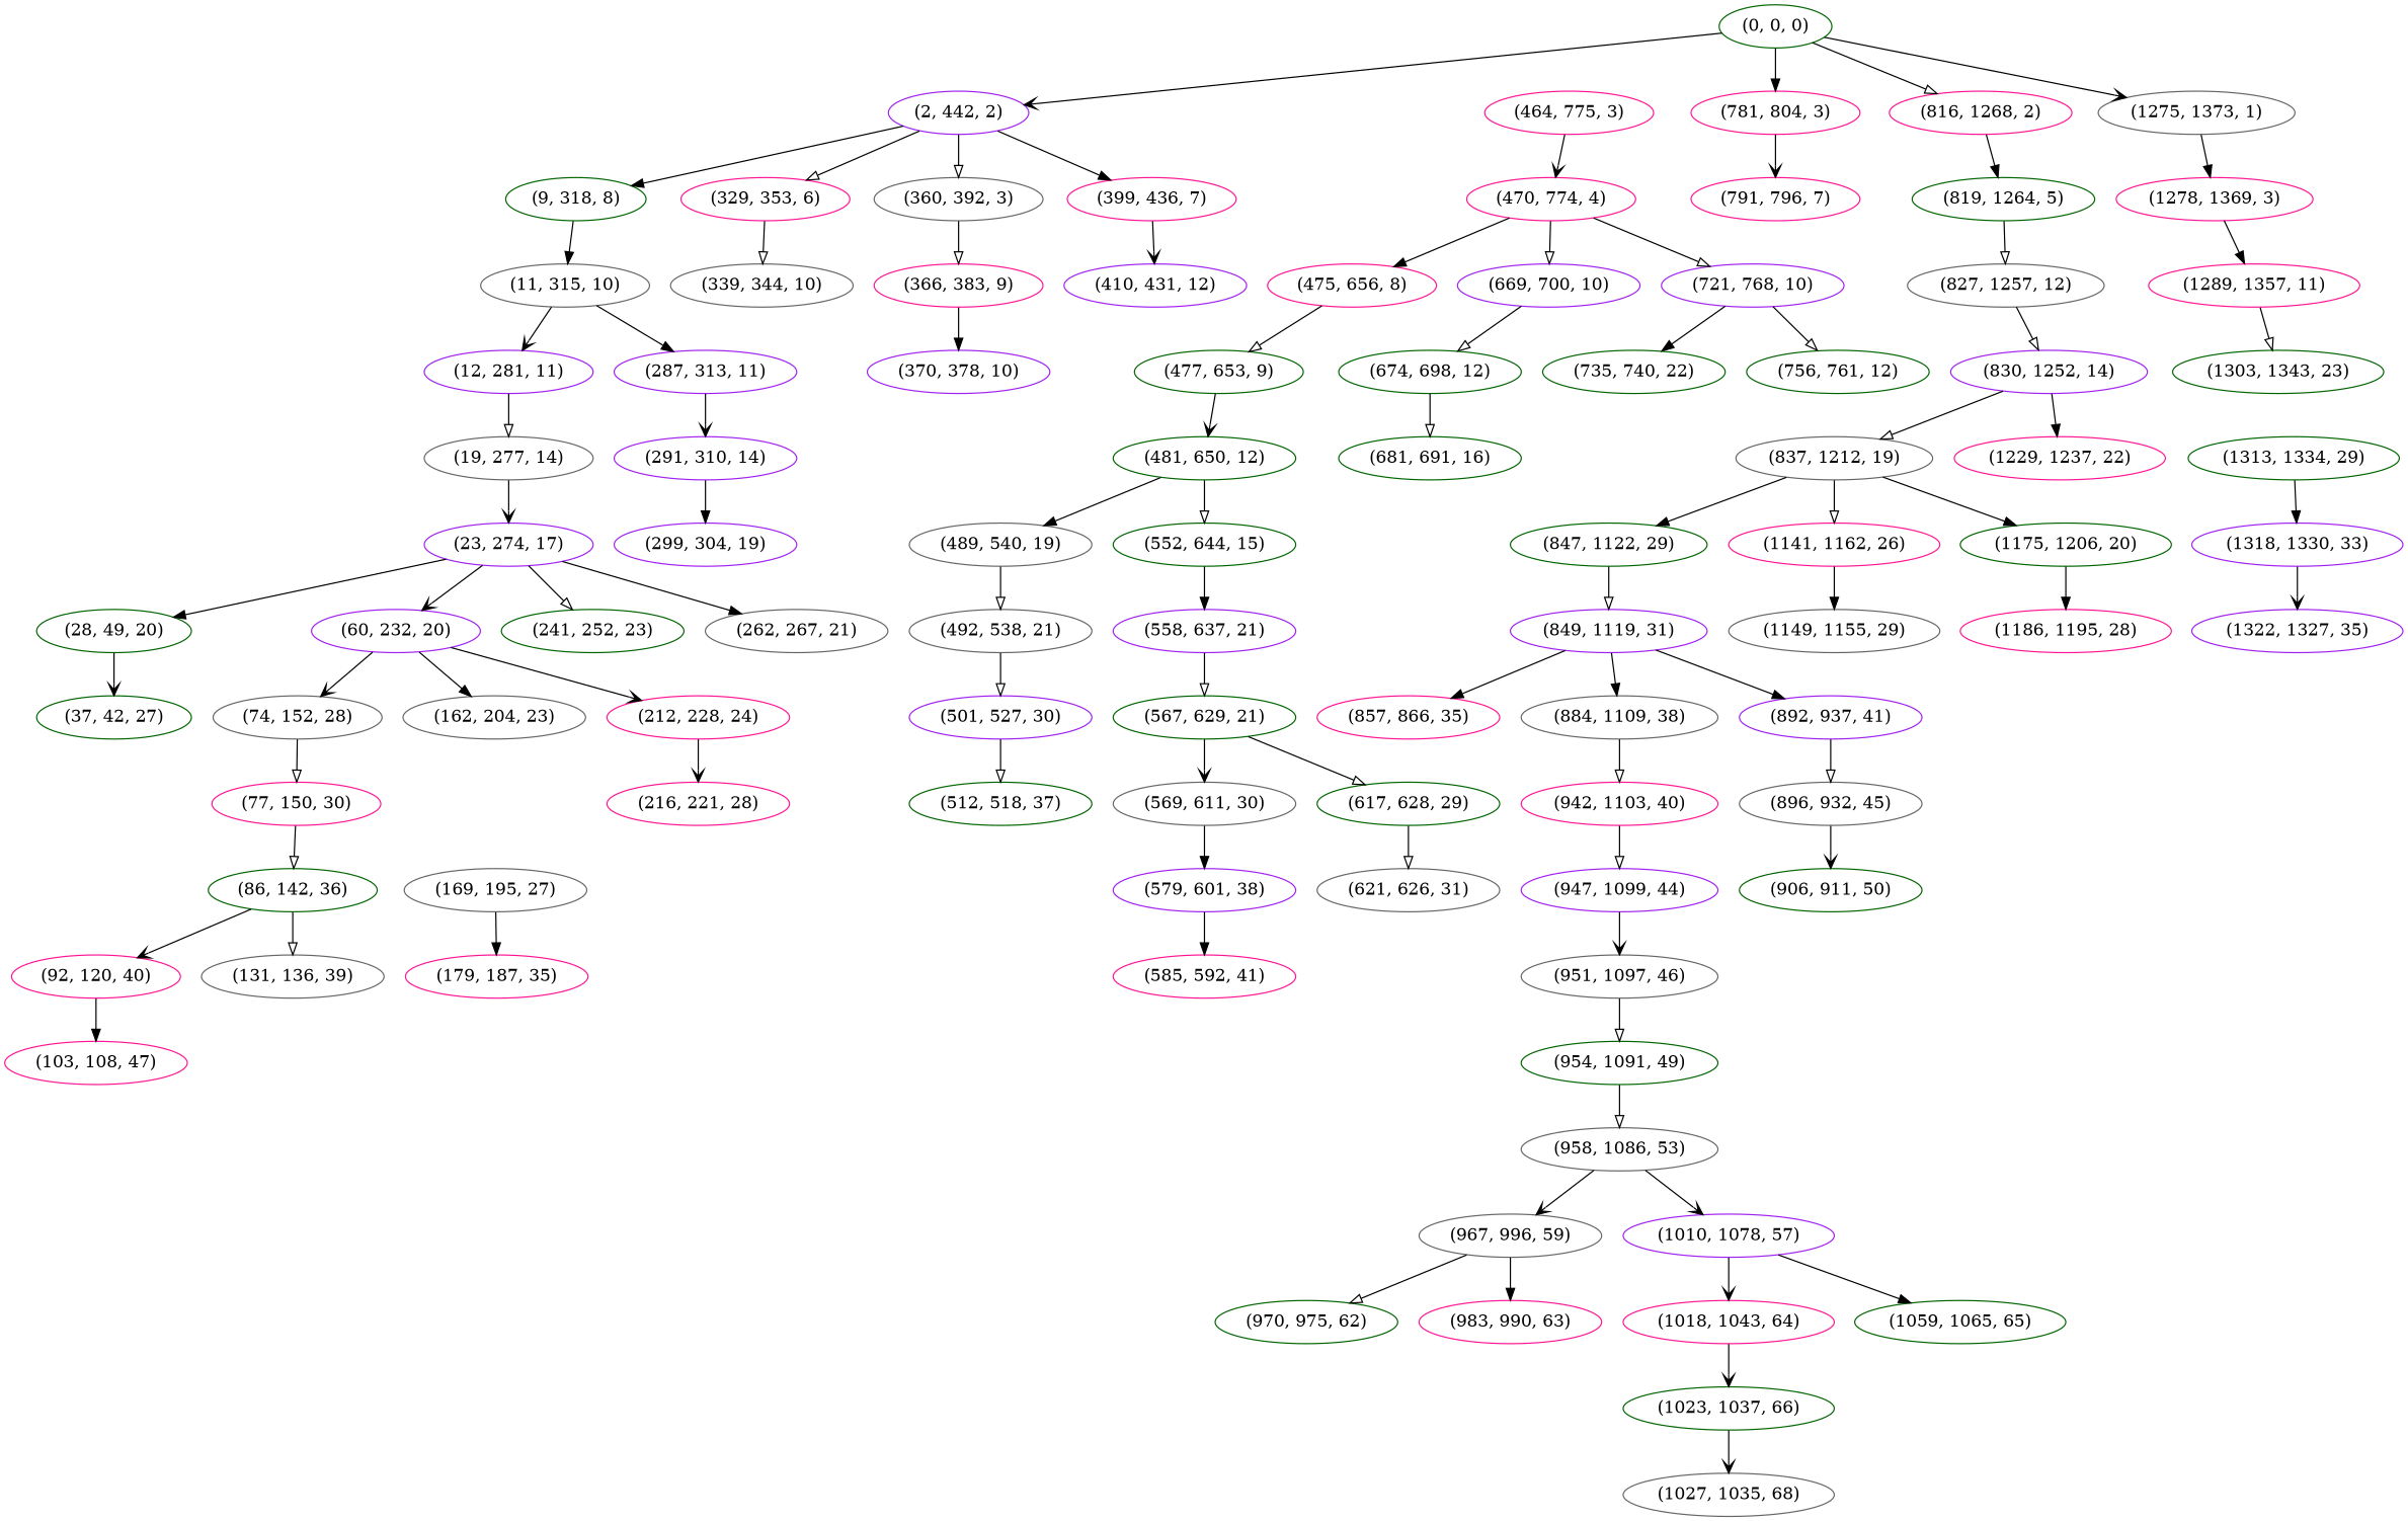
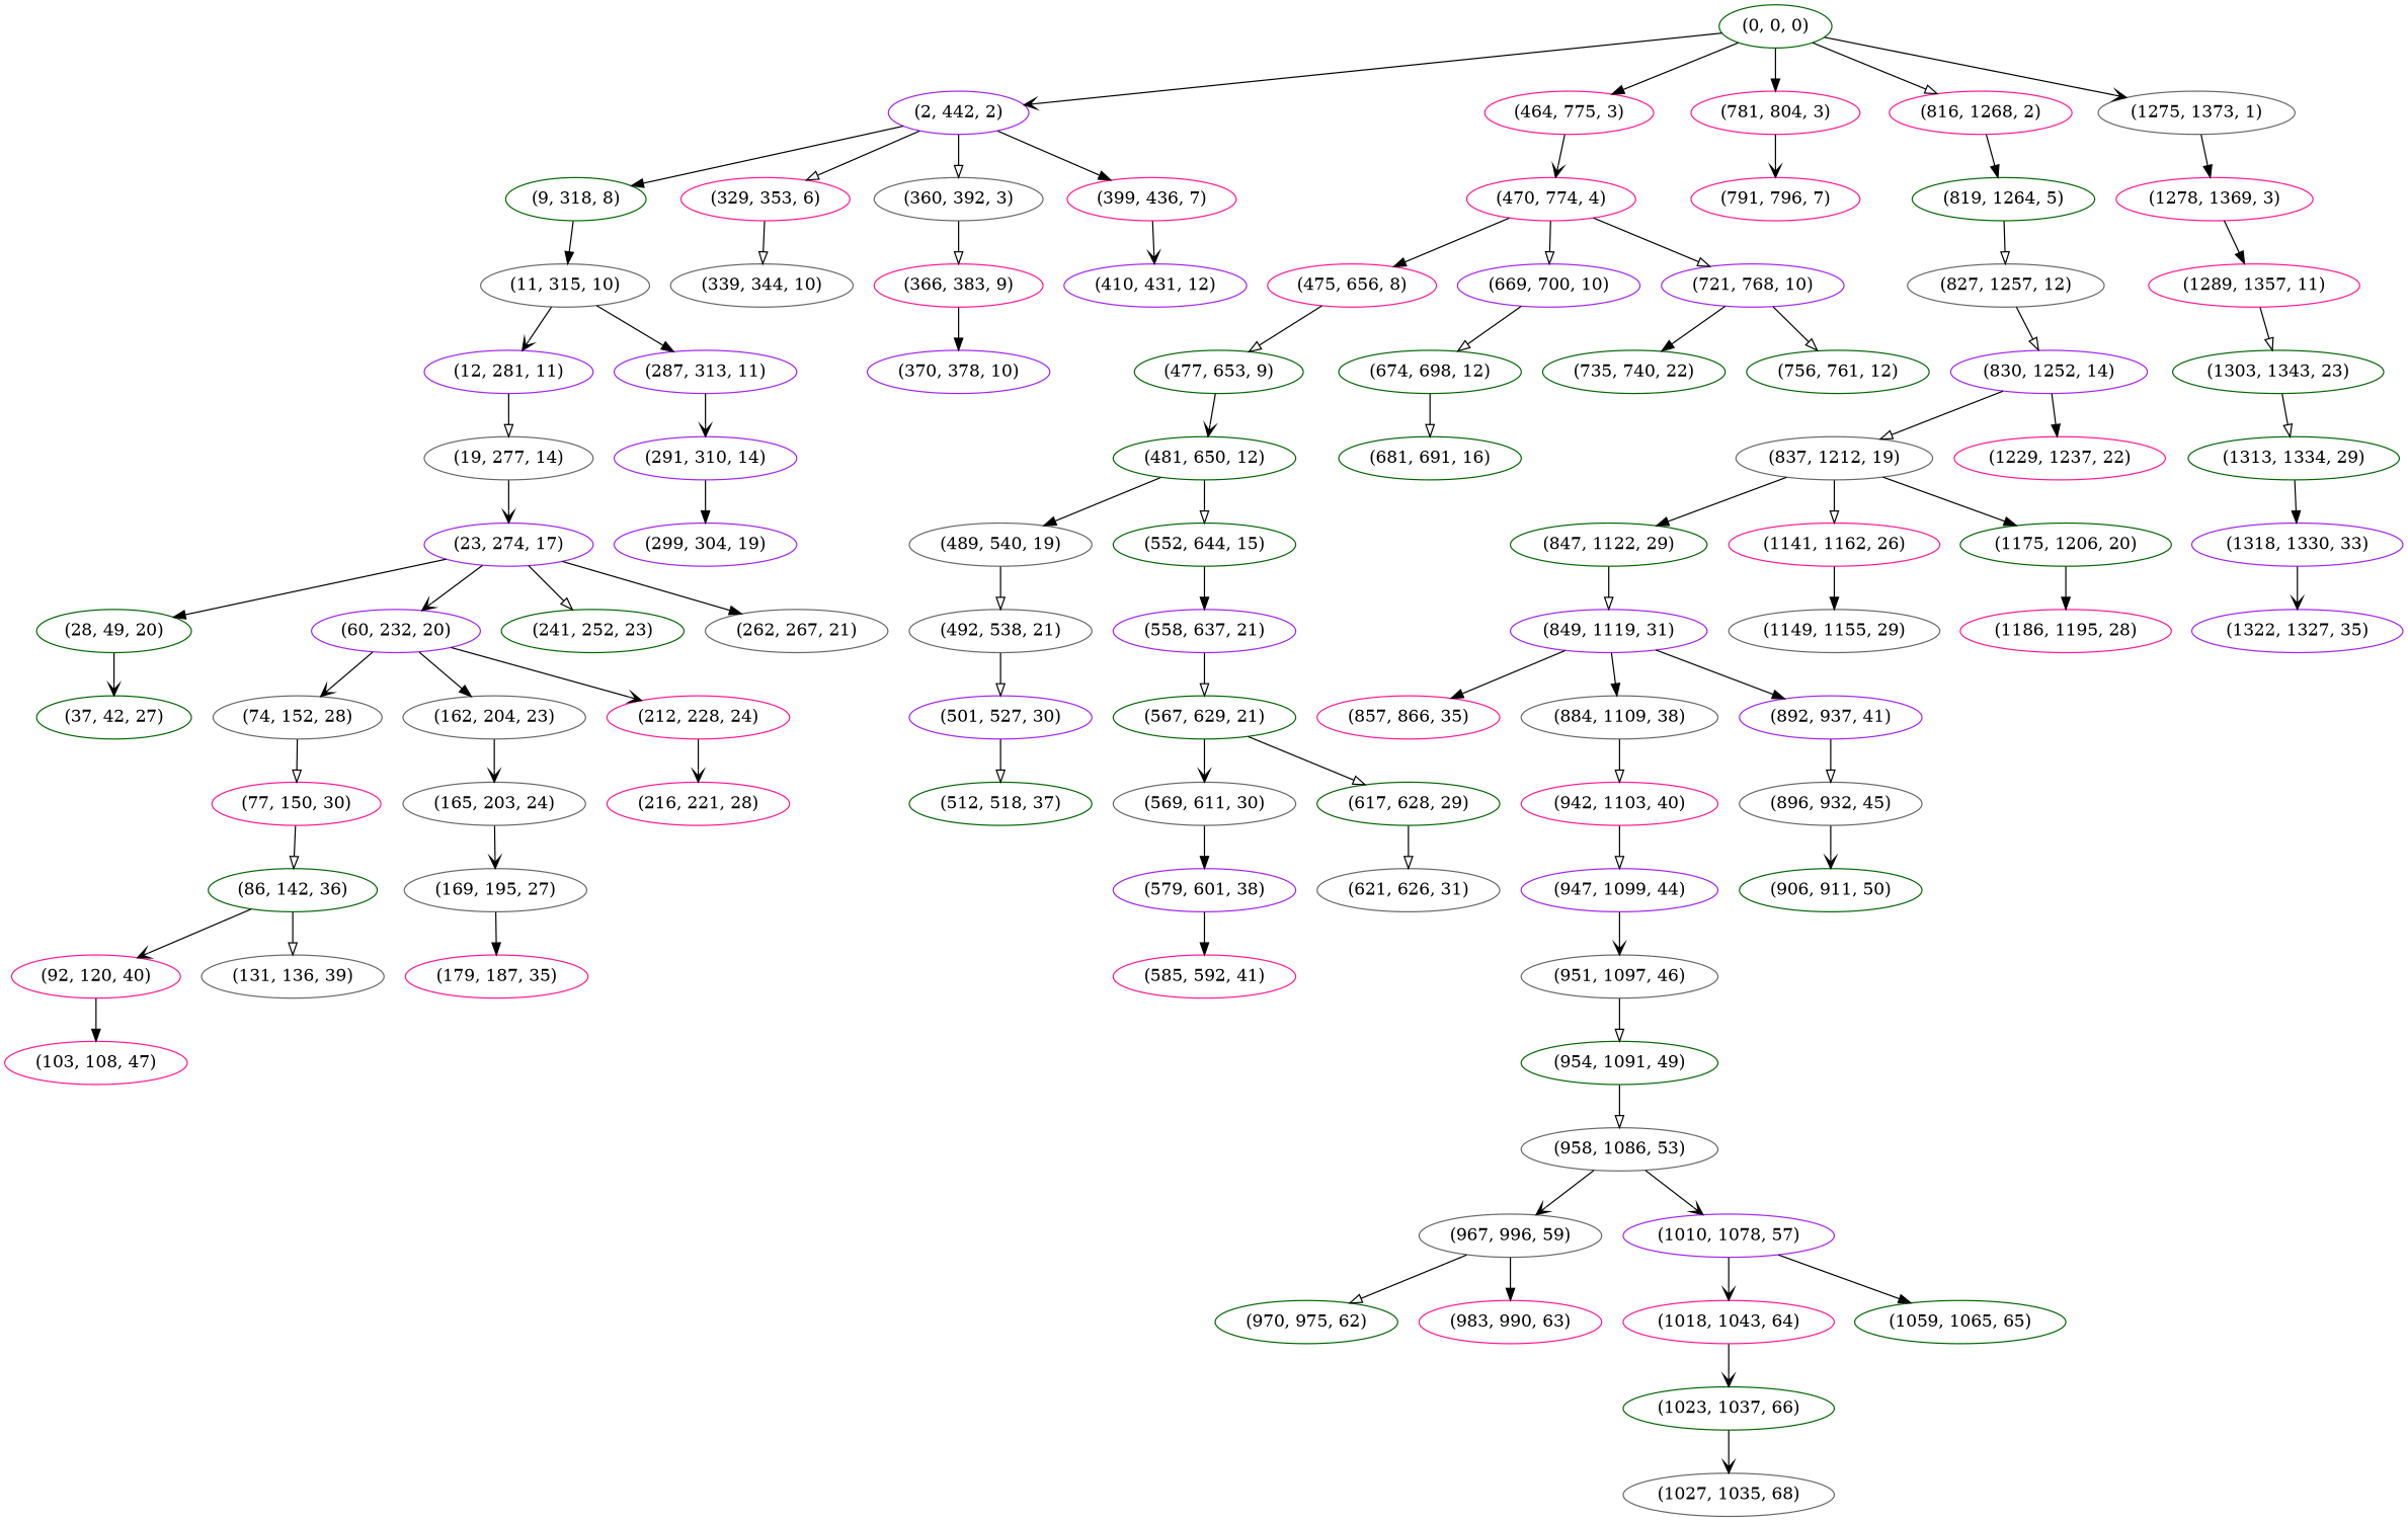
  digraph {
    fontname="DejaVu Serif"
    node [color=darkgreen fontname="DejaVu Serif"]
    edge [arrowhead=onormal fontname="DejaVu Serif"]
    "(2, 442, 2)" [color=purple]
    "(0, 0, 0)"
    "(464, 775, 3)" [color=deeppink]
    "(781, 804, 3)" [color=deeppink]
    "(816, 1268, 2)" [color=deeppink]
    "(1275, 1373, 1)" [color=gray40]
    "(9, 318, 8)"
    "(329, 353, 6)" [color=deeppink]
    "(360, 392, 3)" [color=gray40]
    "(399, 436, 7)" [color=deeppink]
    "(470, 774, 4)" [color=deeppink]
    "(791, 796, 7)" [color=deeppink]
    "(819, 1264, 5)"
    "(1278, 1369, 3)" [color=deeppink]
    "(11, 315, 10)" [color=gray40]
    "(339, 344, 10)" [color=gray40]
    "(366, 383, 9)" [color=deeppink]
    "(410, 431, 12)" [color=purple]
    "(12, 281, 11)" [color=purple]
    "(287, 313, 11)" [color=purple]
    "(19, 277, 14)" [color=gray40]
    "(291, 310, 14)" [color=purple]
    "(23, 274, 17)" [color=purple]
    "(28, 49, 20)"
    "(60, 232, 20)" [color=purple]
    "(241, 252, 23)"
    "(262, 267, 21)" [color=gray40]
    "(37, 42, 27)"
    "(74, 152, 28)" [color=gray40]
    "(162, 204, 23)" [color=gray40]
    "(212, 228, 24)" [color=deeppink]
    "(77, 150, 30)" [color=deeppink]
+   "(165, 203, 24)" [color=gray40]
    "(216, 221, 28)" [color=deeppink]
    "(86, 142, 36)"
    "(92, 120, 40)" [color=deeppink]
    "(131, 136, 39)" [color=gray40]
    "(103, 108, 47)" [color=deeppink]
    "(169, 195, 27)" [color=gray40]
    "(179, 187, 35)" [color=deeppink]
    "(299, 304, 19)" [color=purple]
    "(370, 378, 10)" [color=purple]
    "(475, 656, 8)" [color=deeppink]
    "(669, 700, 10)" [color=purple]
    "(721, 768, 10)" [color=purple]
    "(477, 653, 9)"
    "(674, 698, 12)"
    "(735, 740, 22)"
    "(756, 761, 12)"
    "(481, 650, 12)"
    "(489, 540, 19)" [color=gray40]
    "(552, 644, 15)"
    "(492, 538, 21)" [color=gray40]
    "(558, 637, 21)" [color=purple]
    "(501, 527, 30)" [color=purple]
    "(512, 518, 37)"
    n57 [label="(567, 629, 21)"]
    "(569, 611, 30)" [color=gray40]
    "(617, 628, 29)"
    "(579, 601, 38)" [color=purple]
    "(621, 626, 31)" [color=gray40]
    "(585, 592, 41)" [color=deeppink]
    "(681, 691, 16)"
    "(827, 1257, 12)" [color=gray40]
    "(830, 1252, 14)" [color=purple]
    "(837, 1212, 19)" [color=gray40]
    "(1229, 1237, 22)" [color=deeppink]
    "(847, 1122, 29)"
    "(1141, 1162, 26)" [color=deeppink]
    "(1175, 1206, 20)"
    "(849, 1119, 31)" [color=purple]
    "(1149, 1155, 29)" [color=gray40]
    "(1186, 1195, 28)" [color=deeppink]
    "(857, 866, 35)" [color=deeppink]
    "(884, 1109, 38)" [color=gray40]
    "(892, 937, 41)" [color=purple]
    "(942, 1103, 40)" [color=deeppink]
    "(896, 932, 45)" [color=gray40]
    "(947, 1099, 44)" [color=purple]
    n80 [label="(906, 911, 50)"]
    "(951, 1097, 46)" [color=gray40]
    "(954, 1091, 49)"
    "(958, 1086, 53)" [color=gray40]
    "(967, 996, 59)" [color=gray40]
    "(1010, 1078, 57)" [color=purple]
    "(970, 975, 62)"
    "(983, 990, 63)" [color=deeppink]
    "(1018, 1043, 64)" [color=deeppink]
    "(1059, 1065, 65)"
    "(1023, 1037, 66)"
    "(1027, 1035, 68)" [color=gray40]
    "(1289, 1357, 11)" [color=deeppink]
    "(1303, 1343, 23)"
    "(1313, 1334, 29)"
    "(1318, 1330, 33)" [color=purple]
    "(1322, 1327, 35)" [color=purple]
    "(2, 442, 2)" -> "(9, 318, 8)" [arrowhead=normal]
    "(2, 442, 2)" -> "(329, 353, 6)"
    "(2, 442, 2)" -> "(360, 392, 3)"
    "(2, 442, 2)" -> "(399, 436, 7)" [arrowhead=normal]
    "(0, 0, 0)" -> "(2, 442, 2)" [arrowhead=vee]
+   "(0, 0, 0)" -> "(464, 775, 3)" [arrowhead=normal]
    "(0, 0, 0)" -> "(781, 804, 3)" [arrowhead=normal]
    "(0, 0, 0)" -> "(816, 1268, 2)"
    "(0, 0, 0)" -> "(1275, 1373, 1)" [arrowhead=vee]
    "(464, 775, 3)" -> "(470, 774, 4)" [arrowhead=vee]
    "(781, 804, 3)" -> "(791, 796, 7)" [arrowhead=vee]
    "(816, 1268, 2)" -> "(819, 1264, 5)" [arrowhead=normal]
    "(1275, 1373, 1)" -> "(1278, 1369, 3)" [arrowhead=normal]
    "(9, 318, 8)" -> "(11, 315, 10)" [arrowhead=normal]
    "(329, 353, 6)" -> "(339, 344, 10)"
    "(360, 392, 3)" -> "(366, 383, 9)"
    "(399, 436, 7)" -> "(410, 431, 12)" [arrowhead=vee]
    "(470, 774, 4)" -> "(475, 656, 8)" [arrowhead=normal]
    "(470, 774, 4)" -> "(669, 700, 10)"
    "(470, 774, 4)" -> "(721, 768, 10)"
    "(819, 1264, 5)" -> "(827, 1257, 12)"
    "(1278, 1369, 3)" -> "(1289, 1357, 11)" [arrowhead=normal]
    "(11, 315, 10)" -> "(12, 281, 11)" [arrowhead=vee]
    "(11, 315, 10)" -> "(287, 313, 11)" [arrowhead=normal]
    "(366, 383, 9)" -> "(370, 378, 10)" [arrowhead=normal]
    "(12, 281, 11)" -> "(19, 277, 14)"
    "(287, 313, 11)" -> "(291, 310, 14)" [arrowhead=vee]
    "(19, 277, 14)" -> "(23, 274, 17)" [arrowhead=vee]
    "(291, 310, 14)" -> "(299, 304, 19)" [arrowhead=normal]
    "(23, 274, 17)" -> "(28, 49, 20)" [arrowhead=normal]
    "(23, 274, 17)" -> "(60, 232, 20)" [arrowhead=vee]
    "(23, 274, 17)" -> "(241, 252, 23)"
    "(23, 274, 17)" -> "(262, 267, 21)" [arrowhead=normal]
    "(28, 49, 20)" -> "(37, 42, 27)" [arrowhead=vee]
    "(60, 232, 20)" -> "(74, 152, 28)" [arrowhead=vee]
    "(60, 232, 20)" -> "(162, 204, 23)" [arrowhead=normal]
    "(60, 232, 20)" -> "(212, 228, 24)" [arrowhead=vee]
    "(74, 152, 28)" -> "(77, 150, 30)"
+   "(162, 204, 23)" -> "(165, 203, 24)" [arrowhead=vee]
    "(212, 228, 24)" -> "(216, 221, 28)" [arrowhead=vee]
    "(77, 150, 30)" -> "(86, 142, 36)"
+   "(165, 203, 24)" -> "(169, 195, 27)" [arrowhead=vee]
    "(86, 142, 36)" -> "(92, 120, 40)" [arrowhead=vee]
    "(86, 142, 36)" -> "(131, 136, 39)"
    "(92, 120, 40)" -> "(103, 108, 47)" [arrowhead=normal]
    "(169, 195, 27)" -> "(179, 187, 35)" [arrowhead=normal]
    "(475, 656, 8)" -> "(477, 653, 9)"
    "(669, 700, 10)" -> "(674, 698, 12)"
    "(721, 768, 10)" -> "(735, 740, 22)" [arrowhead=normal]
    "(721, 768, 10)" -> "(756, 761, 12)"
    "(477, 653, 9)" -> "(481, 650, 12)" [arrowhead=vee]
    "(674, 698, 12)" -> "(681, 691, 16)"
    "(481, 650, 12)" -> "(489, 540, 19)" [arrowhead=normal]
    "(481, 650, 12)" -> "(552, 644, 15)"
    "(489, 540, 19)" -> "(492, 538, 21)"
    "(552, 644, 15)" -> "(558, 637, 21)" [arrowhead=normal]
    "(492, 538, 21)" -> "(501, 527, 30)"
    "(558, 637, 21)" -> n57
    "(501, 527, 30)" -> "(512, 518, 37)"
    n57 -> "(569, 611, 30)" [arrowhead=vee]
    n57 -> "(617, 628, 29)"
    "(569, 611, 30)" -> "(579, 601, 38)" [arrowhead=normal]
    "(617, 628, 29)" -> "(621, 626, 31)"
    "(579, 601, 38)" -> "(585, 592, 41)" [arrowhead=normal]
    "(827, 1257, 12)" -> "(830, 1252, 14)"
    "(830, 1252, 14)" -> "(837, 1212, 19)"
    "(830, 1252, 14)" -> "(1229, 1237, 22)" [arrowhead=normal]
    "(837, 1212, 19)" -> "(847, 1122, 29)" [arrowhead=normal]
    "(837, 1212, 19)" -> "(1141, 1162, 26)"
    "(837, 1212, 19)" -> "(1175, 1206, 20)" [arrowhead=normal]
    "(847, 1122, 29)" -> "(849, 1119, 31)"
    "(1141, 1162, 26)" -> "(1149, 1155, 29)" [arrowhead=normal]
    "(1175, 1206, 20)" -> "(1186, 1195, 28)" [arrowhead=normal]
    "(849, 1119, 31)" -> "(857, 866, 35)" [arrowhead=normal]
    "(849, 1119, 31)" -> "(884, 1109, 38)" [arrowhead=normal]
    "(849, 1119, 31)" -> "(892, 937, 41)" [arrowhead=normal]
    "(884, 1109, 38)" -> "(942, 1103, 40)"
    "(892, 937, 41)" -> "(896, 932, 45)"
    "(942, 1103, 40)" -> "(947, 1099, 44)"
    "(896, 932, 45)" -> n80 [arrowhead=vee]
    "(947, 1099, 44)" -> "(951, 1097, 46)" [arrowhead=vee]
    "(951, 1097, 46)" -> "(954, 1091, 49)"
    "(954, 1091, 49)" -> "(958, 1086, 53)"
    "(958, 1086, 53)" -> "(967, 996, 59)" [arrowhead=vee]
    "(958, 1086, 53)" -> "(1010, 1078, 57)" [arrowhead=vee]
    "(967, 996, 59)" -> "(970, 975, 62)"
    "(967, 996, 59)" -> "(983, 990, 63)" [arrowhead=normal]
    "(1010, 1078, 57)" -> "(1018, 1043, 64)" [arrowhead=vee]
    "(1010, 1078, 57)" -> "(1059, 1065, 65)" [arrowhead=normal]
    "(1018, 1043, 64)" -> "(1023, 1037, 66)" [arrowhead=vee]
    "(1023, 1037, 66)" -> "(1027, 1035, 68)" [arrowhead=vee]
    "(1289, 1357, 11)" -> "(1303, 1343, 23)"
+   "(1303, 1343, 23)" -> "(1313, 1334, 29)"
    "(1313, 1334, 29)" -> "(1318, 1330, 33)" [arrowhead=normal]
    "(1318, 1330, 33)" -> "(1322, 1327, 35)" [arrowhead=vee]
  }
